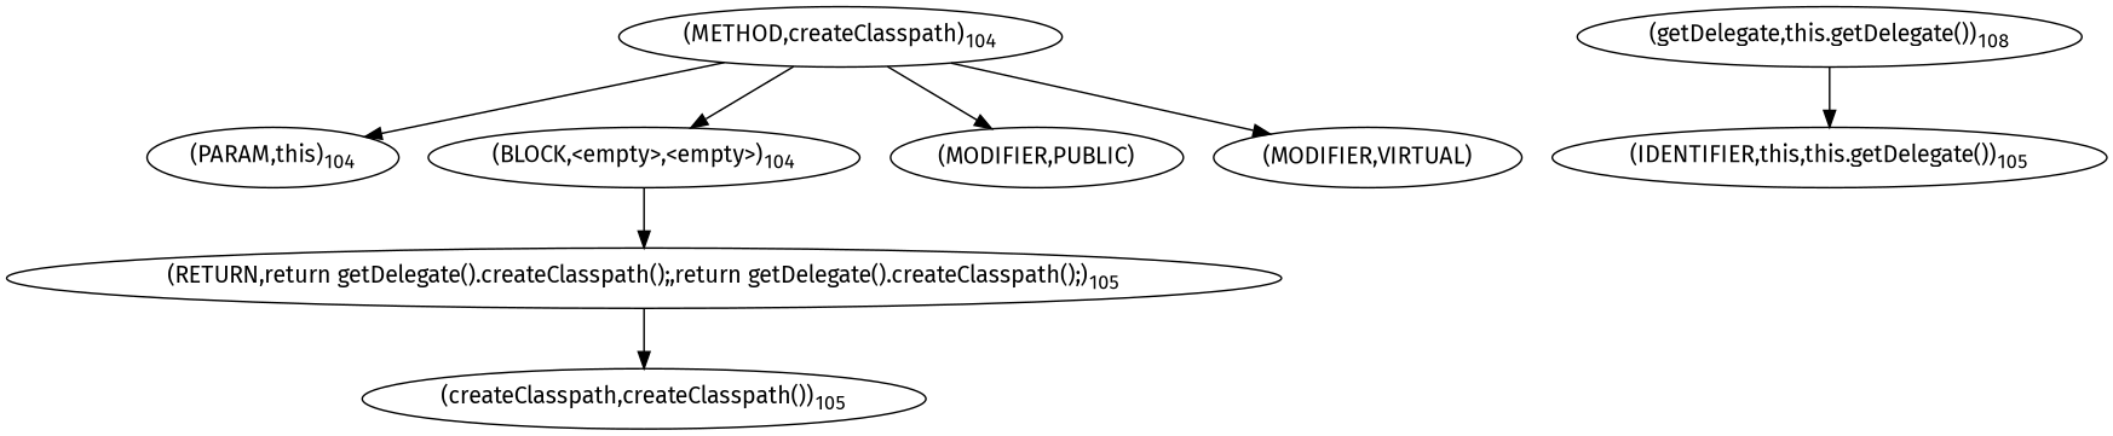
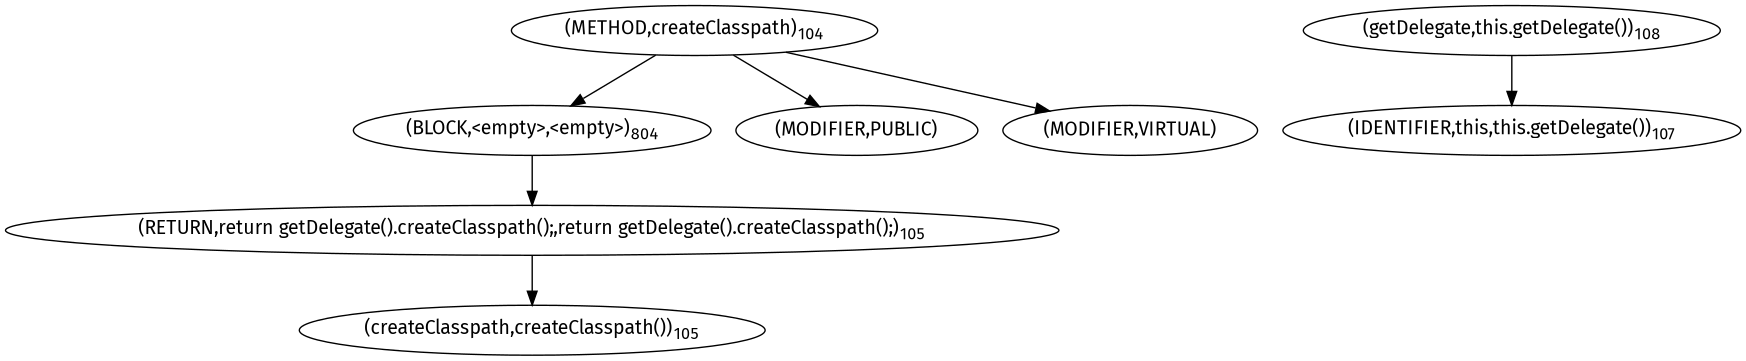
  digraph {
    fontname="Fira Sans"
    node [fontname="Fira Sans"]
    edge [fontname="Fira Sans"]
    n1 [label=<(METHOD,createClasspath)<SUB>104</SUB>>]
-   n2 [label=<(PARAM,this)<SUB>104</SUB>>]
-   n3 [label=<(BLOCK,&lt;empty&gt;,&lt;empty&gt;)<SUB>104</SUB>>]
+   n3 [label=<(BLOCK,&lt;empty&gt;,&lt;empty&gt;)<SUB>804</SUB>>]
    n4 [label=<(MODIFIER,PUBLIC)>]
    n5 [label=<(MODIFIER,VIRTUAL)>]
    n6 [label=<(RETURN,return getDelegate().createClasspath();,return getDelegate().createClasspath();)<SUB>105</SUB>>]
    n7 [label=<(createClasspath,createClasspath())<SUB>105</SUB>>]
    n8 [label=<(getDelegate,this.getDelegate())<SUB>108</SUB>>]
-   n9 [label=<(IDENTIFIER,this,this.getDelegate())<SUB>105</SUB>>]
-   n1 -> n2
+   n9 [label=<(IDENTIFIER,this,this.getDelegate())<SUB>107</SUB>>]
    n1 -> n3
    n1 -> n4
    n1 -> n5
    n3 -> n6
    n6 -> n7
    n8 -> n9
  }
